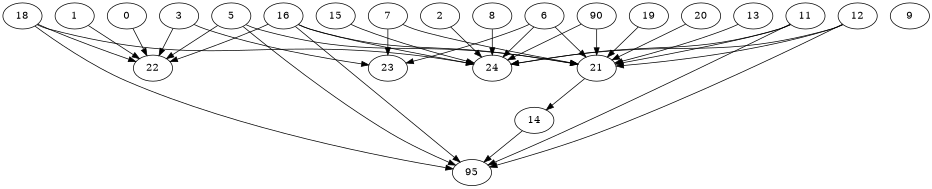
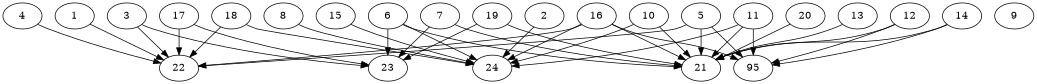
  digraph {
    node [alpha=0.04]
    1 [alpha=0.08 expect_size=14411776]
    22 [alpha=0.15 expect_size=34985984]
    2 [expect_size=7830528]
    24 [alpha=0.06 expect_size=46883840]
    3 [alpha=0.14 expect_size=11160576]
    23 [expect_size=50763776]
-   4 [alpha=0.14 expect_size=36561920 label=0]
+   4 [alpha=0.14 expect_size=36561920]
    5 [alpha=0.08 expect_size=38417408]
    21 [alpha=0.09 expect_size=22661120]
    n10 [alpha=0.02 expect_size=28944384 label=95]
    6 [alpha=0.18 expect_size=8912896]
    7 [alpha=0.14 expect_size=20571136]
    8 [expect_size=52218880]
    9 [alpha=0.03 expect_size=12209152]
-   10 [alpha=0.15 expect_size=17569792 label=90]
+   10 [alpha=0.15 expect_size=17569792]
    11 [alpha=0.05 expect_size=15020032]
    12 [alpha=0.07 expect_size=34800640]
    13 [alpha=0.18 expect_size=44683264]
    14 [alpha=0.12 expect_size=30392320]
    15 [alpha=0.15 expect_size=16954368]
    16 [expect_size=36043776]
+   17 [alpha=0.00 expect_size=31820800]
    18 [alpha=0.10 expect_size=17554432]
    19 [alpha=0.02 expect_size=26956800]
    20 [expect_size=33409024]
    1 -> 22
    2 -> 24
    3 -> 22
    3 -> 23
    4 -> 22
    5 -> 22
    5 -> 21
    5 -> n10
    6 -> 24
    6 -> 23
    6 -> 21
    7 -> 23
    7 -> 21
    8 -> 24
    10 -> 24
    10 -> 21
    11 -> 24
    11 -> 21
    11 -> n10
-   12 -> 24
    12 -> 21
    12 -> n10
    13 -> 21
-   21 -> 14
+   14 -> 21
    14 -> n10
    15 -> 24
    16 -> 22
    16 -> 24
    16 -> 21
    16 -> n10
+   17 -> 22
+   17 -> 23
    18 -> 22
    18 -> 24
-   18 -> n10
+   19 -> 23
    19 -> 21
    20 -> 21
  }
